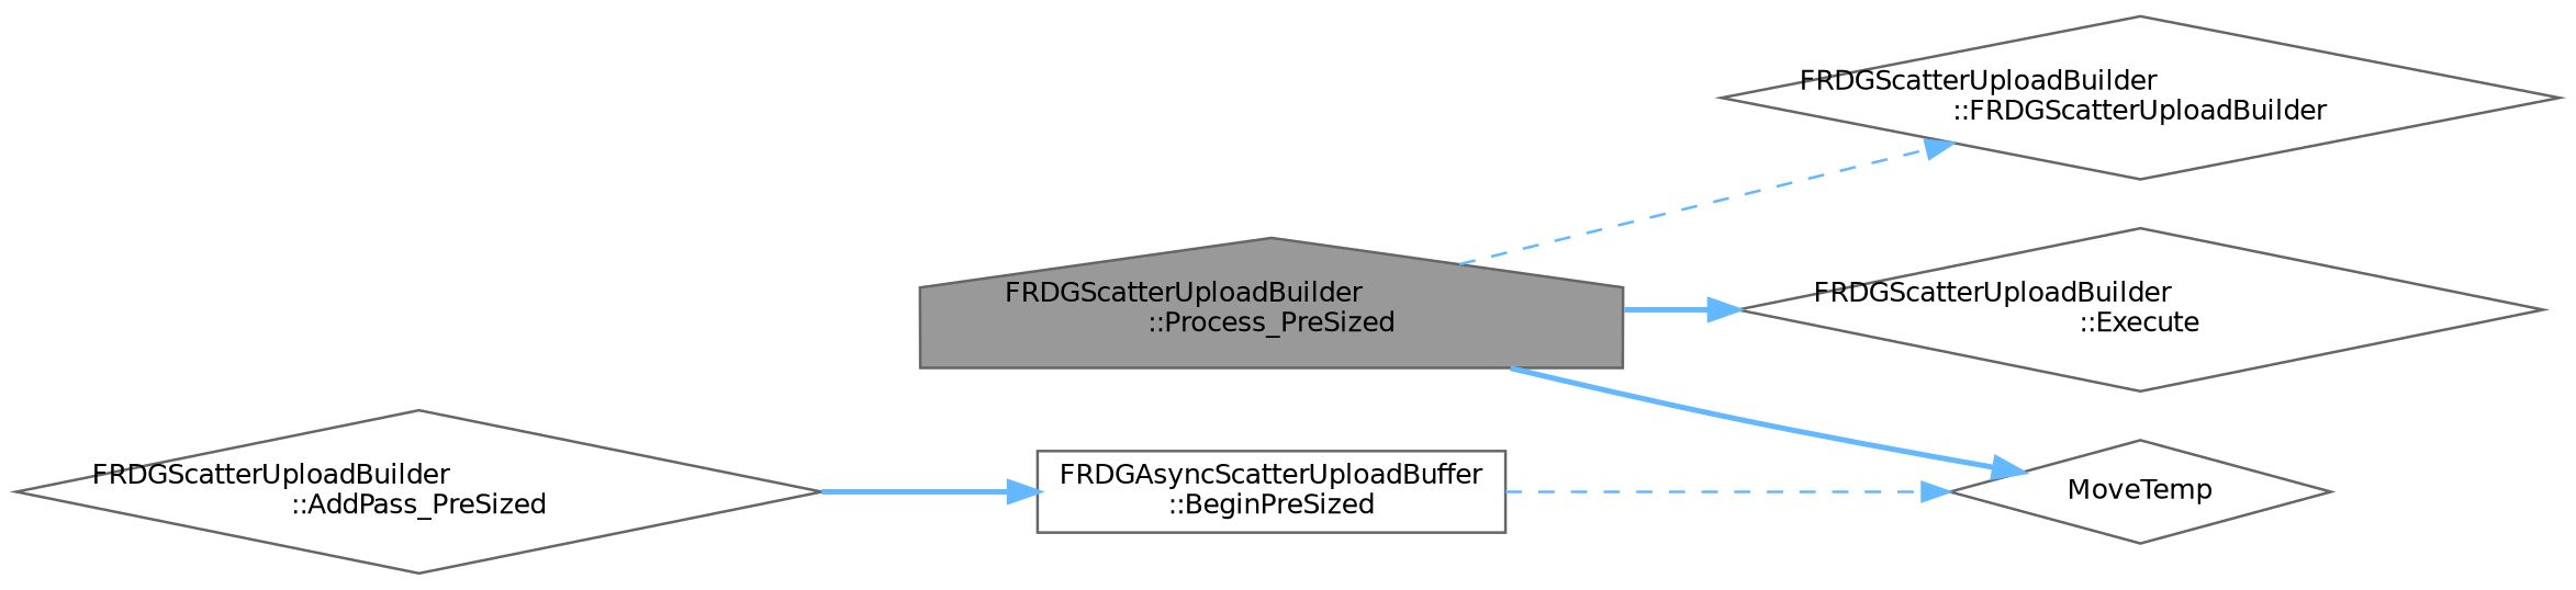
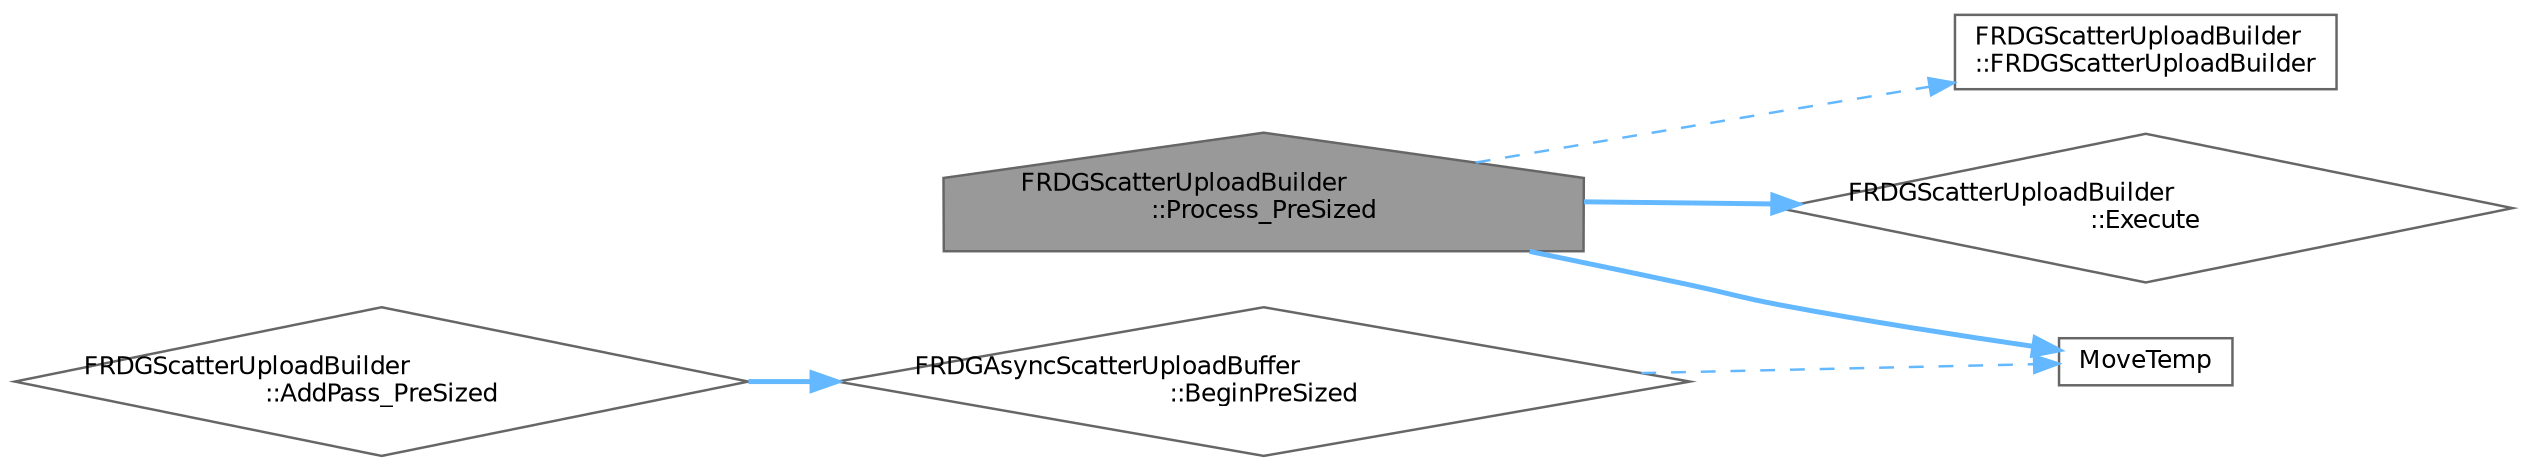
  digraph {
    rankdir=LR
    node [color=grey40 fillcolor=white fontname=Helvetica fontsize=10 shape=diamond style=filled]
    edge [color=steelblue1 fontname=Helvetica fontsize=10 labelfontname=Helvetica labelfontsize=10 style=bold]
    n1 [color=gray40 fillcolor=grey60 fontcolor=black height=0.2 label="FRDGScatterUploadBuilder\l::Process_PreSized" shape=house width=0.4]
-   n2 [height=0.2 label="FRDGScatterUploadBuilder\l::FRDGScatterUploadBuilder" width=0.4]
-   n3 [height=0.2 label=MoveTemp width=0.4]
+   n2 [height=0.2 label="FRDGScatterUploadBuilder\l::FRDGScatterUploadBuilder" shape=box width=0.4]
+   n3 [height=0.2 label=MoveTemp shape=box width=0.4]
    n4 [height=0.2 label="FRDGScatterUploadBuilder\l::Execute" width=0.4]
    n5 [height=0.2 label="FRDGScatterUploadBuilder\l::AddPass_PreSized" width=0.4]
-   n6 [height=0.2 label="FRDGAsyncScatterUploadBuffer\l::BeginPreSized" shape=box width=0.4]
+   n6 [height=0.2 label="FRDGAsyncScatterUploadBuffer\l::BeginPreSized" width=0.4]
    n1 -> n2 [style=dashed]
    n1 -> n3
    n1 -> n4
    n5 -> n6
    n6 -> n3 [style=dashed]
  }
